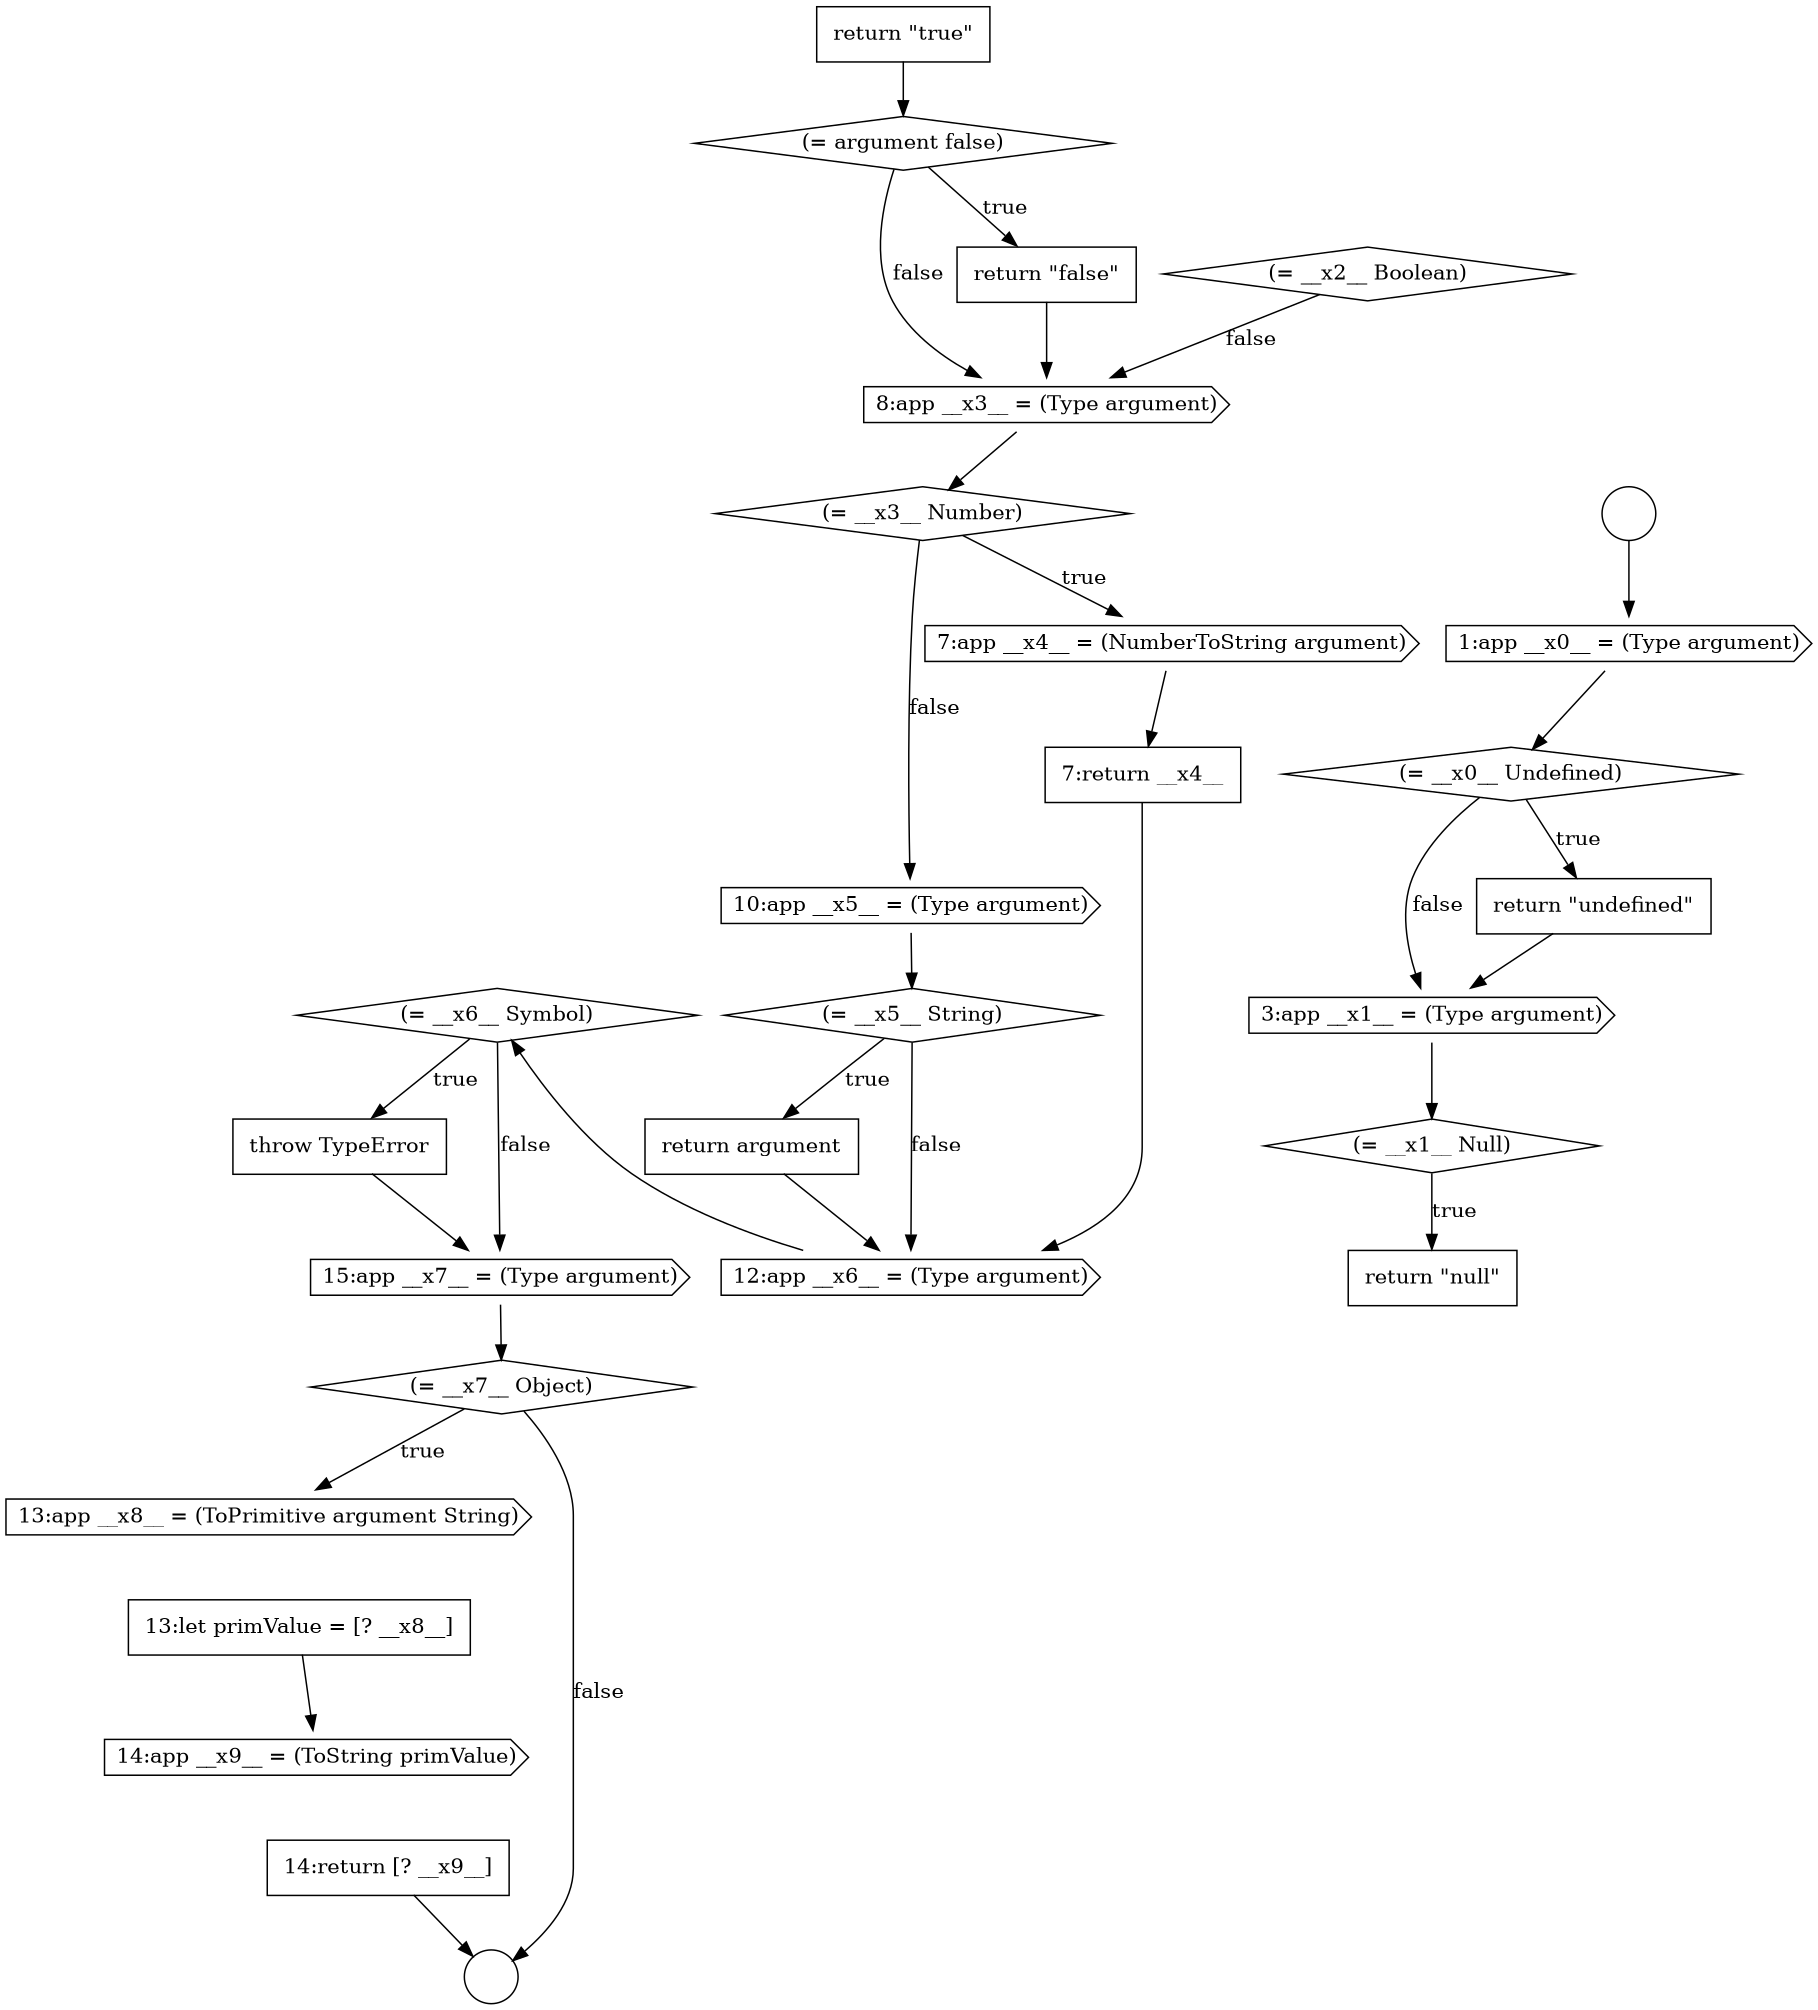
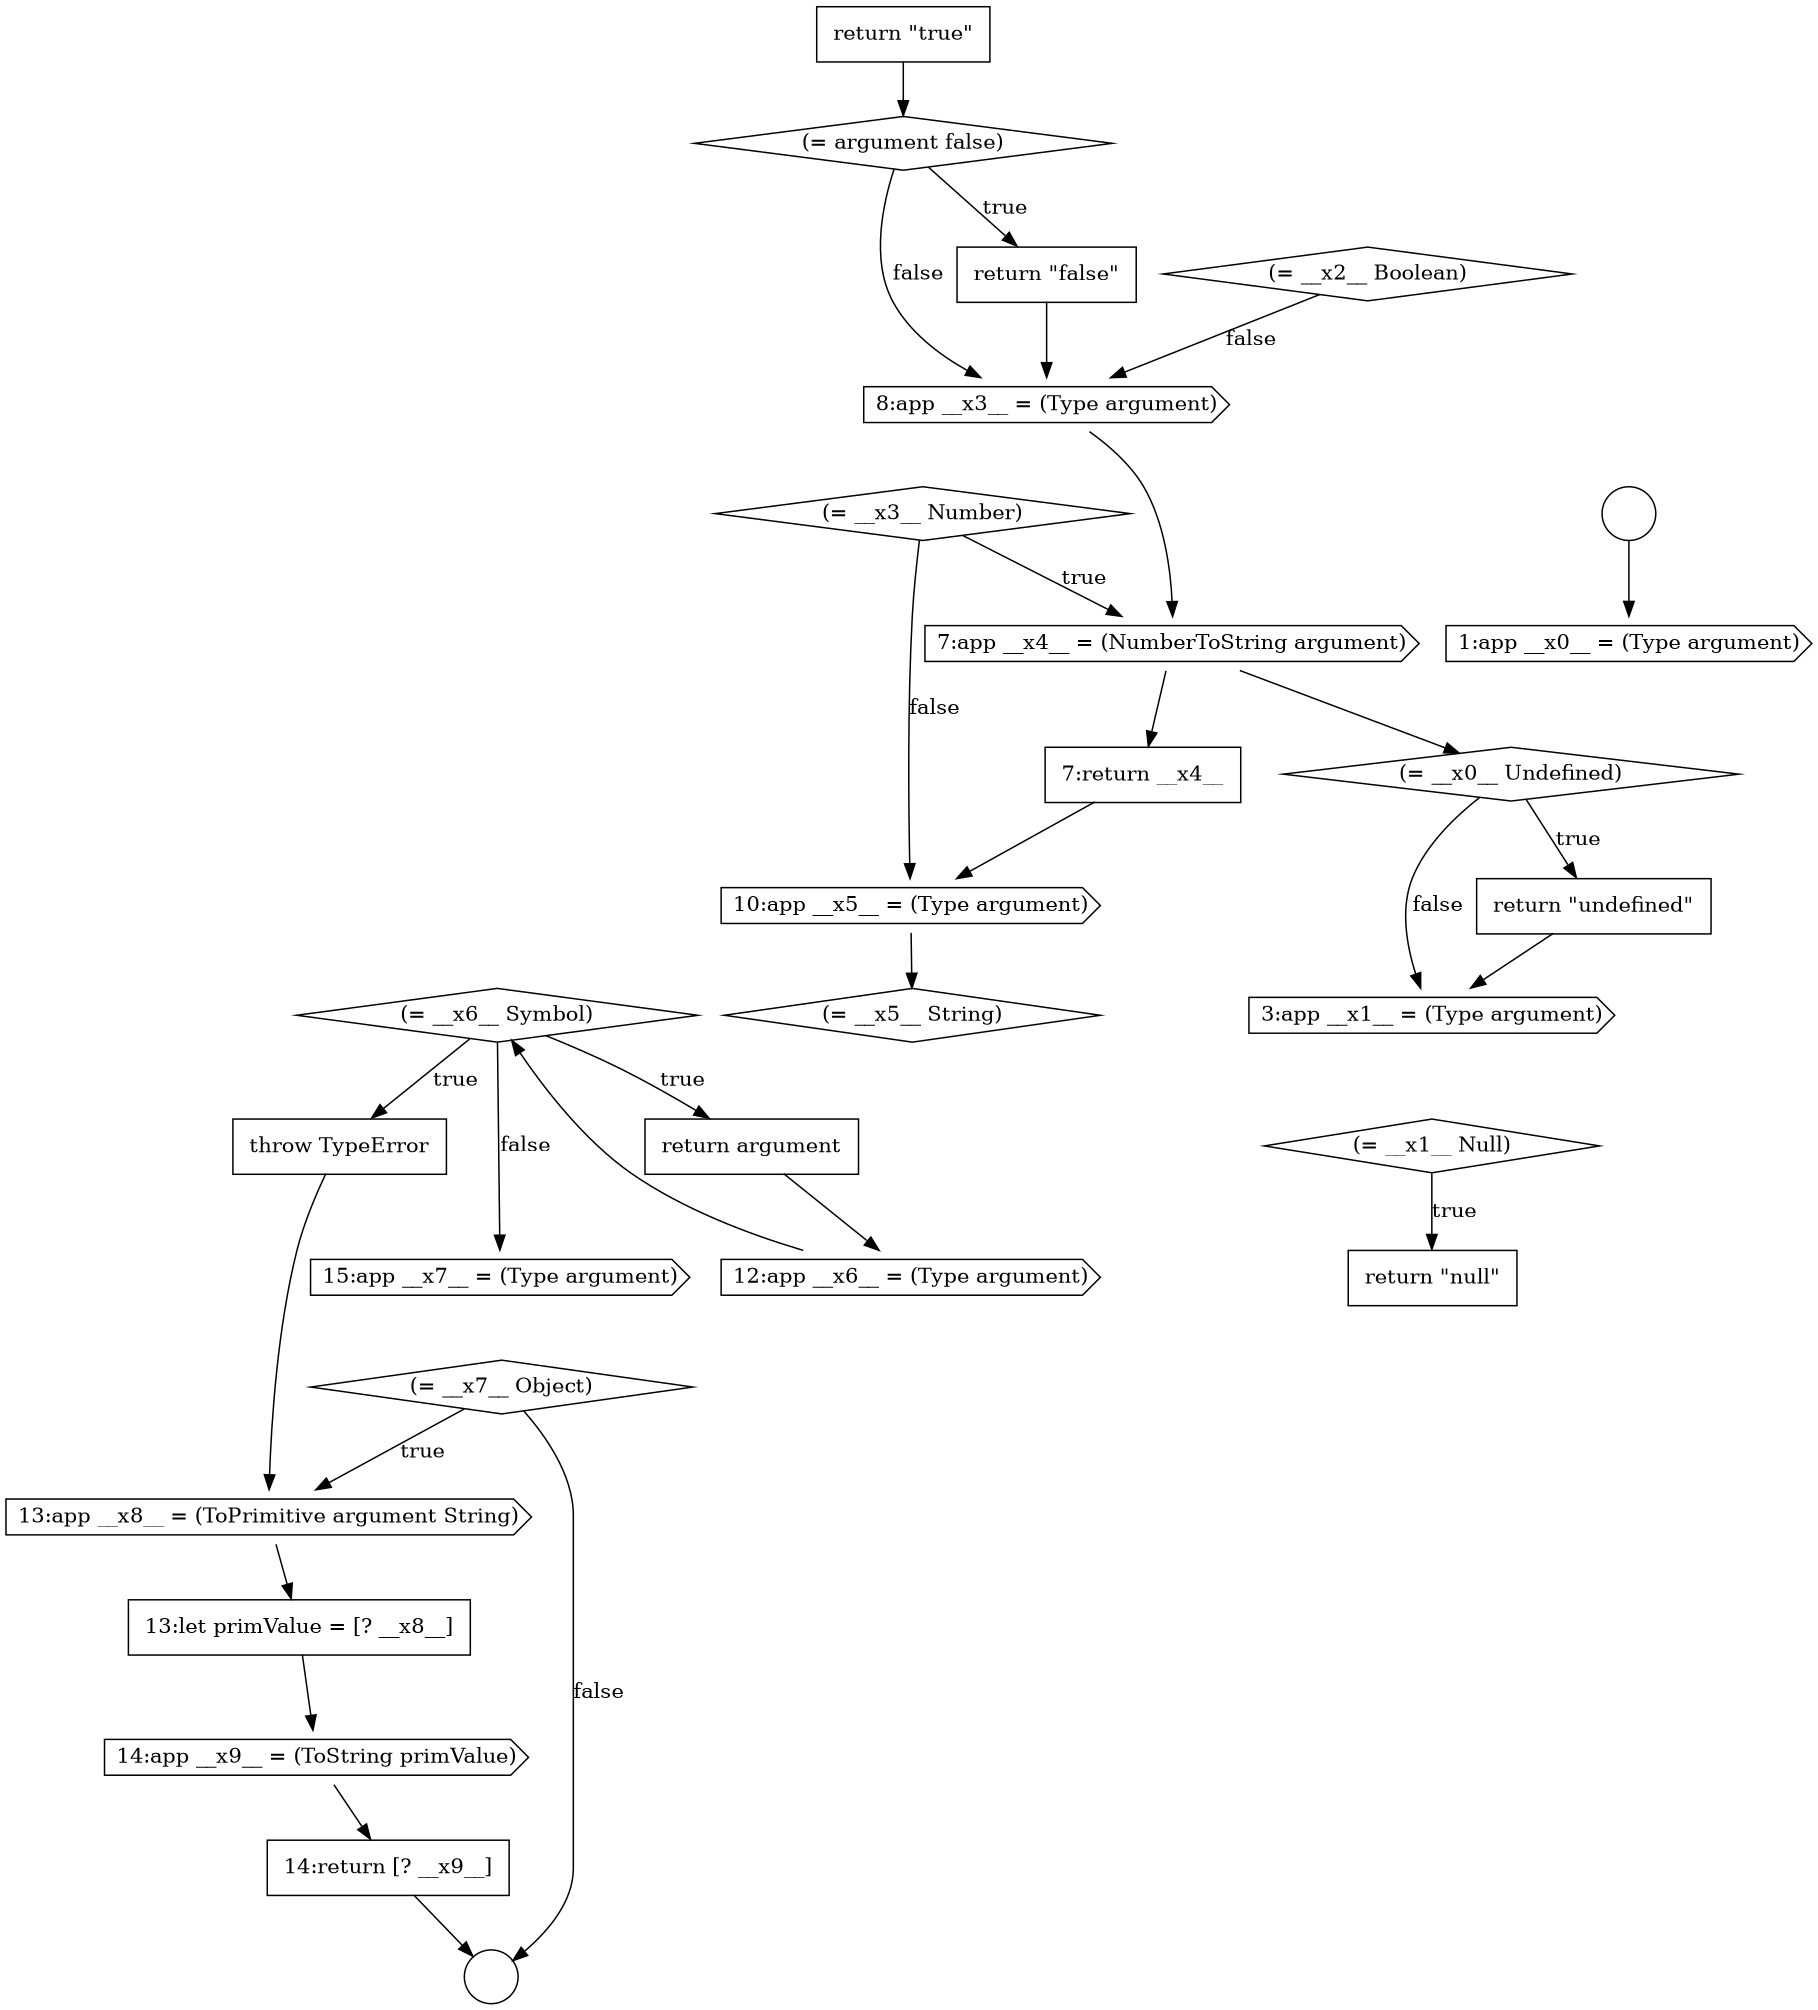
  digraph {
    node [color=black fillcolor=white shape=none style=filled]
    edge [color=black]
    n1 [label=<<font color="black">(= __x6__ Symbol)</font>> shape=diamond]
    n2 [label=<<font color="black">     <table border="0" cellborder="1" cellspacing="0" cellpadding="10">       <tr><td align="left">throw TypeError</td></tr>     </table>   </font>> margin=0]
    n3 [label=<<font color="black">15:app __x7__ = (Type argument)</font>> shape=cds]
    n4 [label=<<font color="black">(= __x7__ Object)</font>> shape=diamond]
    n5 [label=<<font color="black">10:app __x5__ = (Type argument)</font>> shape=cds]
    n6 [label=<<font color="black">(= __x5__ String)</font>> shape=diamond]
    n7 [label=<<font color="black">     <table border="0" cellborder="1" cellspacing="0" cellpadding="10">       <tr><td align="left">return argument</td></tr>     </table>   </font>> margin=0]
    n8 [label=<<font color="black">12:app __x6__ = (Type argument)</font>> shape=cds]
    n9 [label=<<font color="black">13:app __x8__ = (ToPrimitive argument String)</font>> shape=cds]
    n10 [label=<<font color="black">     <table border="0" cellborder="1" cellspacing="0" cellpadding="10">       <tr><td align="left">13:let primValue = [? __x8__]</td></tr>     </table>   </font>> margin=0]
    n11 [label=<<font color="black">14:app __x9__ = (ToString primValue)</font>> shape=cds]
    n12 [label=<<font color="black">     <table border="0" cellborder="1" cellspacing="0" cellpadding="10">       <tr><td align="left">return &quot;null&quot;</td></tr>     </table>   </font>> margin=0]
    n13 [label=<<font color="black">     <table border="0" cellborder="1" cellspacing="0" cellpadding="10">       <tr><td align="left">14:return [? __x9__]</td></tr>     </table>   </font>> margin=0]
    n14 [label=" " shape=circle]
    n15 [label=<<font color="black">(= argument false)</font>> shape=diamond]
    n16 [label=<<font color="black">8:app __x3__ = (Type argument)</font>> shape=cds]
    n17 [label=<<font color="black">     <table border="0" cellborder="1" cellspacing="0" cellpadding="10">       <tr><td align="left">return &quot;false&quot;</td></tr>     </table>   </font>> margin=0]
    n18 [label=<<font color="black">     <table border="0" cellborder="1" cellspacing="0" cellpadding="10">       <tr><td align="left">return &quot;true&quot;</td></tr>     </table>   </font>> margin=0]
    n19 [label=" " shape=circle]
    n20 [label=<<font color="black">1:app __x0__ = (Type argument)</font>> shape=cds]
    n21 [label=<<font color="black">(= __x0__ Undefined)</font>> shape=diamond]
    n22 [label=<<font color="black">     <table border="0" cellborder="1" cellspacing="0" cellpadding="10">       <tr><td align="left">return &quot;undefined&quot;</td></tr>     </table>   </font>> margin=0]
    n23 [label=<<font color="black">3:app __x1__ = (Type argument)</font>> shape=cds]
    n24 [label=<<font color="black">(= __x1__ Null)</font>> shape=diamond]
    n25 [label=<<font color="black">(= __x3__ Number)</font>> shape=diamond]
    n26 [label=<<font color="black">7:app __x4__ = (NumberToString argument)</font>> shape=cds]
    n27 [label=<<font color="black">(= __x2__ Boolean)</font>> shape=diamond]
    n28 [label=<<font color="black">     <table border="0" cellborder="1" cellspacing="0" cellpadding="10">       <tr><td align="left">7:return __x4__</td></tr>     </table>   </font>> margin=0]
    n1 -> n2 [label=<<font color="black">true</font>>]
    n1 -> n3 [label=<<font color="black">false</font>>]
-   n2 -> n3
-   n3 -> n4
+   n2 -> n9
    n4 -> n9 [label=<<font color="black">true</font>>]
    n4 -> n14 [label=<<font color="black">false</font>>]
    n5 -> n6
-   n6 -> n7 [label=<<font color="black">true</font>>]
-   n6 -> n8 [label=<<font color="black">false</font>>]
+   n1 -> n7 [label=<<font color="black">true</font>>]
    n7 -> n8
    n8 -> n1
+   n9 -> n10
    n10 -> n11
+   n11 -> n13
    n13 -> n14
    n15 -> n16 [label=<<font color="black">false</font>>]
    n15 -> n17 [label=<<font color="black">true</font>>]
-   n16 -> n25
+   n16 -> n26
    n17 -> n16
    n18 -> n15
    n19 -> n20
-   n20 -> n21
+   n26 -> n21
    n21 -> n22 [label=<<font color="black">true</font>>]
    n21 -> n23 [label=<<font color="black">false</font>>]
    n22 -> n23
-   n23 -> n24
    n24 -> n12 [label=<<font color="black">true</font>>]
    n25 -> n5 [label=<<font color="black">false</font>>]
    n25 -> n26 [label=<<font color="black">true</font>>]
    n26 -> n28
    n27 -> n16 [label=<<font color="black">false</font>>]
-   n28 -> n8
+   n28 -> n5
  }
